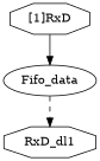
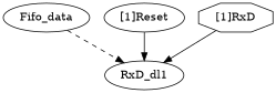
  strict digraph {
    node [shape=ellipse]
    edge [style=solid]
    Fifo_data [complexity=0 importance=0.0127074574808 rank=0.0]
-   RxD_dl1 [complexity=2 importance=0.0262884995798 rank=0.0131442497899 shape=octagon]
+   RxD_dl1 [complexity=2 importance=0.0262884995798 rank=0.0131442497899]
+   "[1]Reset" [complexity=3 importance=0.0649892142559 rank=0.0216630714186]
    "[1]RxD" [complexity=4 importance=0.0410176781344 rank=0.0102544195336 shape=octagon]
    Fifo_data -> RxD_dl1 [style=dashed]
-   "[1]RxD" -> Fifo_data
+   "[1]Reset" -> RxD_dl1
+   "[1]RxD" -> RxD_dl1
  }
